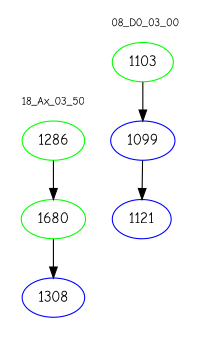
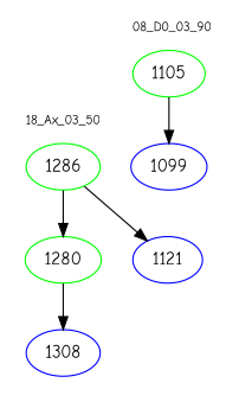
  digraph {
    fontname="Comic Neue"
    node [color=green fontname="Comic Neue"]
    edge [color=black fontname="Comic Neue"]
    n1 [label=1286]
-   n2 [label=1680]
+   n2 [label=1280]
    n3 [color=blue label=1308]
-   n4 [label=1103]
+   n4 [label=1105]
    n5 [color=blue label=1099]
    n6 [color=blue label=1121]
    subgraph cluster_1 {
      color=white
      fontsize=10
      label="18_Ax_03_50"
      n1
      n2
      n3
    }
    subgraph cluster_2 {
      color=white
      fontsize=10
-     label="08_D0_03_00"
+     label="08_D0_03_90"
      n4
      n5
      n6
    }
    n1 -> n2
    n2 -> n3
    n4 -> n5
-   n5 -> n6
+   n1 -> n6
  }
